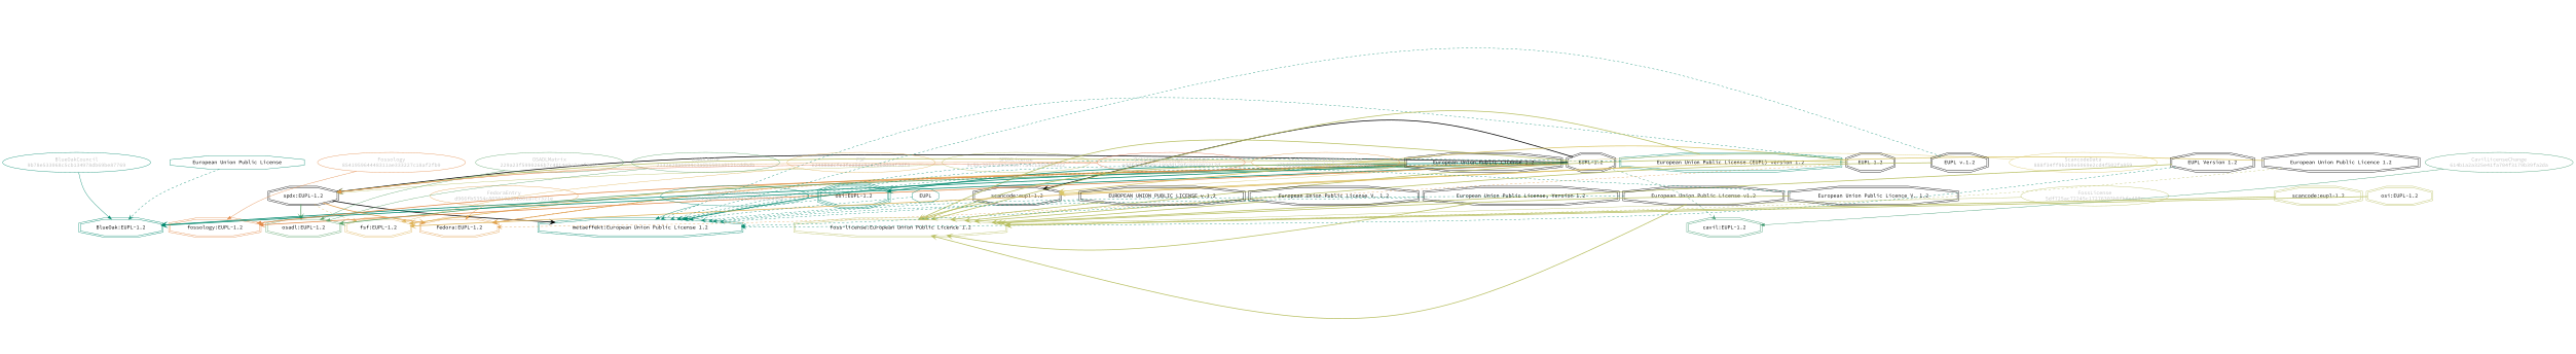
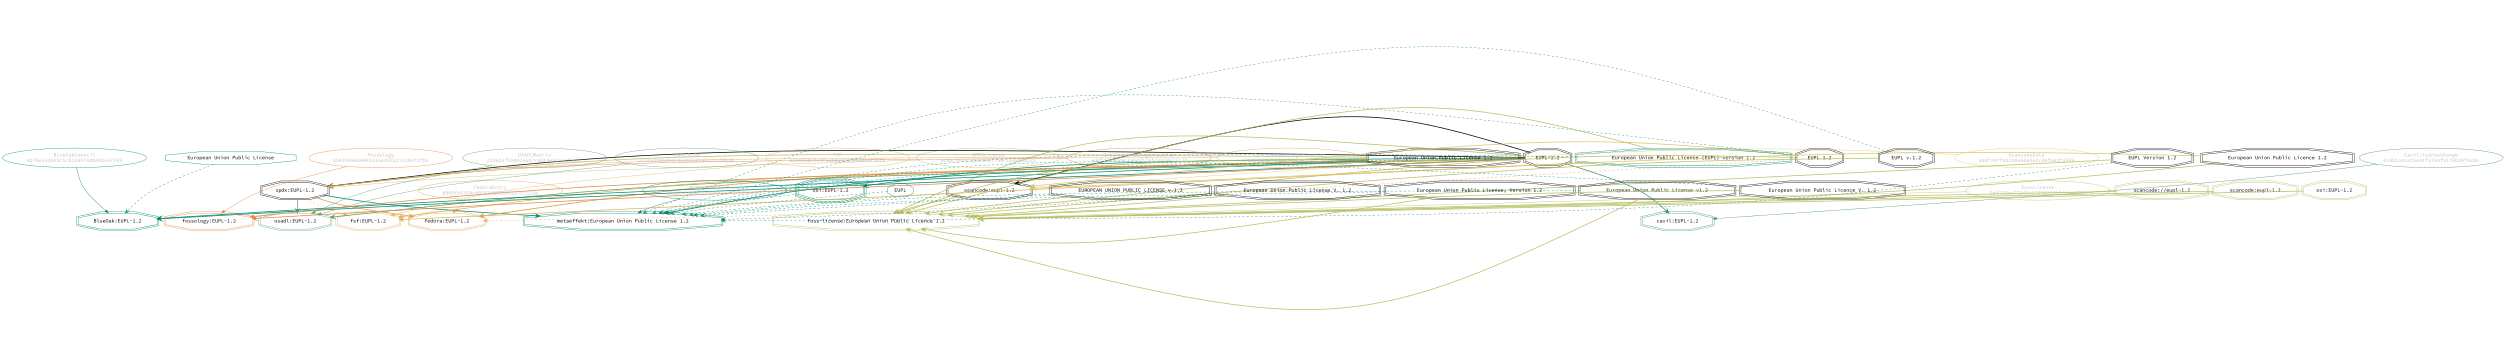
  strict digraph {
    fontname="Source Code Pro"
    splines=curved
    node [fontname="Source Code Pro" shape=doubleoctagon]
    edge [color="#00876c" fontname="Source Code Pro" weight=0.7 arrowhead=vee style=bold]
    n1 [color="#b8bf62" fillcolor="beige;1" fontcolor=gray label="SPDXLicense\n9c59c2053c4a3c06e77a4c1a56898222" shape=ellipse]
    n2 [label="spdx:EUPL-1.2"]
    n3 [color="#e09d4b" label="Fedora:EUPL-1.2"]
    n4 [color="#58a066" label="osadl:EUPL-1.2"]
    n5 [color="#deb256" label="fsf:EUPL-1.2"]
    n6 [color="#00876c" label="metaeffekt:European Union Public License 1.2"]
    n7 [label="EUPL-1.2"]
    n8 [color="#00876c" label="BlueOak:EUPL-1.2"]
    n9 [label="scancode:eupl-1.2"]
    n10 [color="#e18745" label="fossology:EUPL-1.2"]
    n11 [color="#379469" label="cavil:EUPL-1.2"]
    n12 [color="#00876c" label="osi:EUPL-1.2" shape=tripleoctagon]
    n13 [color="#b8bf62" label="foss-license:European Union Public Licence 1.2"]
    n14 [label="European Union Public License 1.2"]
    n15 [color="#e09d4b" fillcolor="beige;1" fontcolor=gray label="FedoraEntry\nd966fb5354c8050102302601a7c7321e" shape=ellipse]
    n16 [label="EUPL 1.2"]
    n17 [color="#00876c" label="European Union Public License" shape=octagon]
    n18 [color="#00876c" fillcolor="beige;1" fontcolor=gray label="BlueOakCouncil\n9b78e533068c5cb134978db69be87769" shape=ellipse]
    n19 [color="#58a066" fillcolor="beige;1" fontcolor=gray label="OSADLRule\n2132e20a6694c3a6b5501a8121cddbdb" shape=ellipse]
    n20 [color="#58a066" fillcolor="beige;1" fontcolor=gray label="OSADLMatrix\n229a23f5990266b7c4014e9c0acf9c0c" shape=ellipse]
    n21 [color="#deb256" fillcolor="beige;1" fontcolor=gray label="FSF\ne24888dcfe3fea0de93dcdbdd04f2df3" shape=ellipse]
    n22 [color="#00876c" label="European Union Public License (EUPL) version 1.2"]
    n23 [color="#dac767" fillcolor="beige;1" fontcolor=gray label="ScancodeData\n888f34ff9b2b0e5069e2cd4f502fa859" shape=ellipse]
    n24 [label="European Union Public Licence 1.2"]
    n25 [color="#e18745" fillcolor="beige;1" fontcolor=gray label="Fossology\n854195964448311ae333227c18af2fb9" shape=ellipse]
    n26 [color="#e06f45" fillcolor="beige;1" fontcolor=gray label="OrtLicenseCategorization\neddfd83a939c189dd129fc831002313d" shape=ellipse]
    n27 [color="#e09d4b" fillcolor="beige;1" fontcolor=gray label="OrtLicenseCategorization\nc7bd66db02952ecf622843b4512e27d5" shape=ellipse]
    n28 [color="#379469" fillcolor="beige;1" fontcolor=gray label="CavilLicenseChange\n614b1a2a325e41fa704f3179b39fa2da" shape=ellipse]
    n29 [color="#00876c" fillcolor="beige;1" fontcolor=gray label="MetaeffektLicense\ndfaa045689610f036e3c3f1f9d664088" shape=ellipse]
    n30 [color="#00876c" label=EUPL shape=octagon]
    n31 [label="EUPL Version 1.2"]
    n32 [label="EUPL v.1.2"]
    n33 [label="European Union Public License V. 1.2"]
    n34 [label="European Union Public License, Version 1.2"]
    n35 [label="European Union Public License v1.2"]
    n36 [label="European Union Public Licence V. 1.2"]
    n37 [label="EUROPEAN UNION PUBLIC LICENSE v.1.2"]
    n38 [color="#b8bf62" fillcolor="beige;1" fontcolor=gray label="FossLicense\n5df725ac72245c17276303b9fbfe409c" shape=ellipse]
+   n39 [color="#b8bf62" label="scancode://eupl-1.2"]
    n40 [color="#b8bf62" label="scancode:eupl-1.2"]
    n41 [color="#b8bf62" label="osi:EUPL-1.2"]
    n1 -> n2 [color="#b8bf62" weight=0.5 arrowhead="" style=""]
    n2 -> n3 [color="#e09d4b"]
-   n4 -> n2 [color="#58a066"]
+   n2 -> n4 [color="#58a066"]
    n2 -> n5 [color="#deb256" style=dashed weight=0.5]
-   n2 -> n6 [color=black]
+   n2 -> n6
    n7 -> n2 [color=""]
    n7 -> n3 [color="#e09d4b"]
    n7 -> n4 [color="#58a066"]
    n7 -> n5 [color="#deb256"]
    n7 -> n6 [style=dashed weight=0.5]
    n7 -> n8
    n7 -> n9 [color=""]
    n7 -> n10 [color="#e18745"]
-   n7 -> n11 [color="#379469" style=dashed]
+   n7 -> n11 [color="#379469"]
    n7 -> n12
    n7 -> n13 [color="#b8bf62"]
    n9 -> n6 [style=dashed weight=0.5]
    n9 -> n13 [color="#b8bf62"]
    n12 -> n6 [style=dashed weight=0.5]
    n14 -> n2 [color="#b8bf62"]
    n14 -> n3 [color="#e09d4b" style=dashed weight=0.5]
    n14 -> n6
    n14 -> n8
    n14 -> n10 [arrowhead=normal color="#e18745"]
    n14 -> n13 [color="#b8bf62"]
    n15 -> n3 [color="#e09d4b" weight=0.5 arrowhead="" style=""]
    n16 -> n3 [color="#e09d4b" style=dashed weight=0.5]
    n16 -> n6 [style=dashed weight=0.5]
    n16 -> n9 [color="#dac767"]
    n16 -> n13 [color="#b8bf62"]
    n17 -> n8 [style=dashed weight=0.5]
    n18 -> n8 [weight=0.5 arrowhead="" style=""]
    n19 -> n4 [color="#58a066" weight=0.5 arrowhead="" style=""]
    n20 -> n4 [color="#58a066" weight=0.5 arrowhead="" style=""]
    n21 -> n5 [color="#deb256" weight=0.5 arrowhead="" style=""]
    n22 -> n5 [color="#deb256"]
    n22 -> n6 [style=dashed weight=0.5]
    n22 -> n13 [color="#b8bf62"]
    n23 -> n9 [color="#dac767" weight=0.5 arrowhead="" style=""]
    n24 -> n9 [color="#dac767"]
-   n24 -> n13 [color="#b8bf62" style=dashed]
+   n24 -> n13 [color="#b8bf62"]
    n25 -> n10 [color="#e18745" weight=0.5 arrowhead="" style=""]
    n26 -> n2 [color="#e06f45" weight=0.5 arrowhead="" style=""]
    n27 -> n2 [color="#e09d4b" weight=0.5 arrowhead="" style=""]
    n28 -> n11 [color="#379469" weight=0.5 arrowhead="" style=""]
    n29 -> n6 [weight=0.5 arrowhead="" style=""]
-   n30 -> n6 [arrowhead=normal style=dashed weight=0.5]
+   n30 -> n6 [style=dashed weight=0.5]
    n31 -> n6 [style=dashed weight=0.5]
    n31 -> n13 [color="#b8bf62"]
    n32 -> n6 [style=dashed weight=0.5]
    n32 -> n13 [color="#b8bf62"]
    n33 -> n6 [style=dashed weight=0.5]
    n33 -> n13 [color="#b8bf62"]
    n34 -> n6 [style=dashed weight=0.5]
    n34 -> n13 [color="#b8bf62"]
    n35 -> n6 [style=dashed weight=0.5]
    n35 -> n13 [color="#b8bf62"]
    n36 -> n6 [style=dashed weight=0.5]
    n36 -> n13 [color="#b8bf62"]
    n37 -> n6 [style=dashed weight=0.5]
    n37 -> n13 [color="#b8bf62"]
    n38 -> n13 [color="#b8bf62" weight=0.5 arrowhead="" style=""]
+   n39 -> n13 [color="#b8bf62"]
    n40 -> n13 [color="#b8bf62"]
    n41 -> n13 [color="#b8bf62"]
  }
